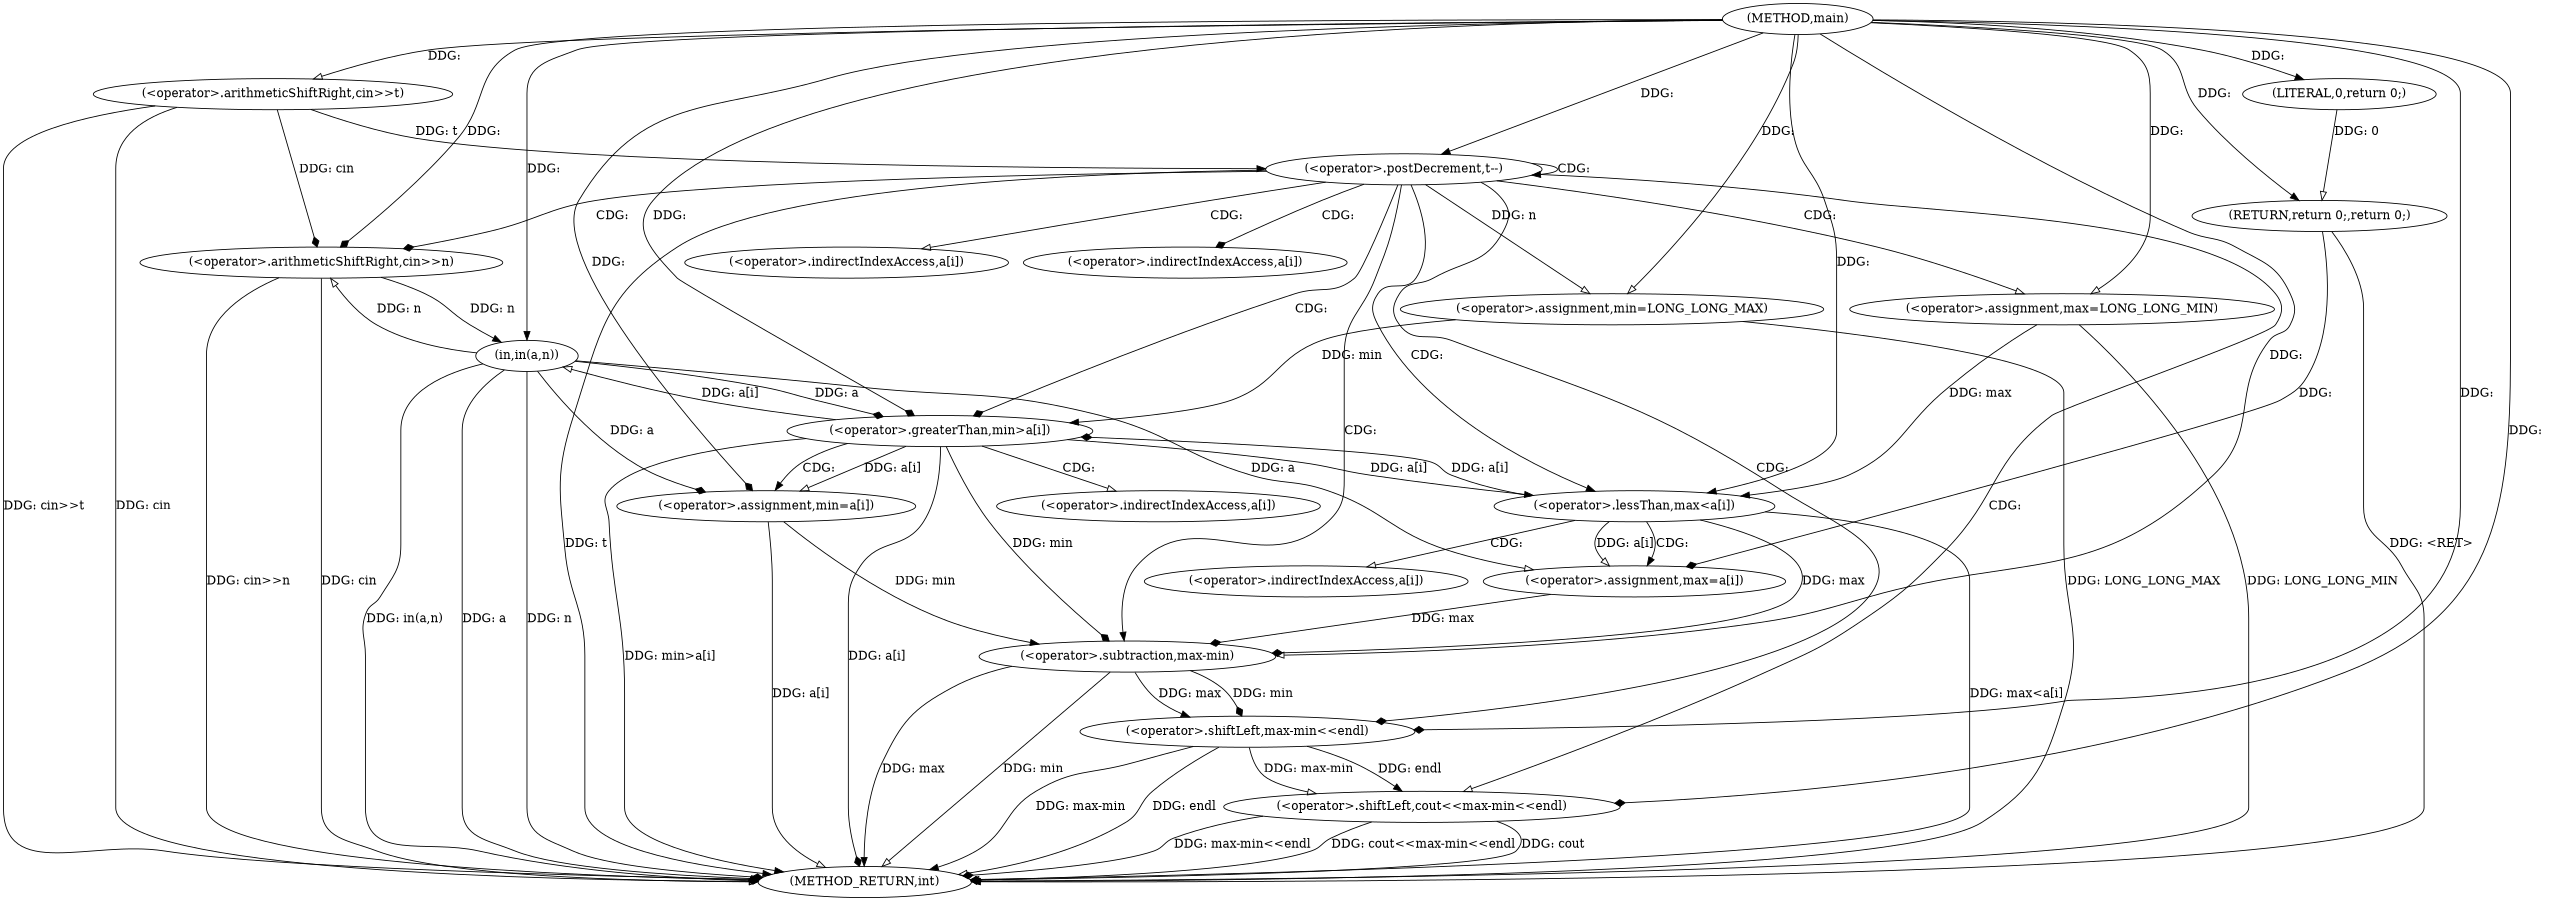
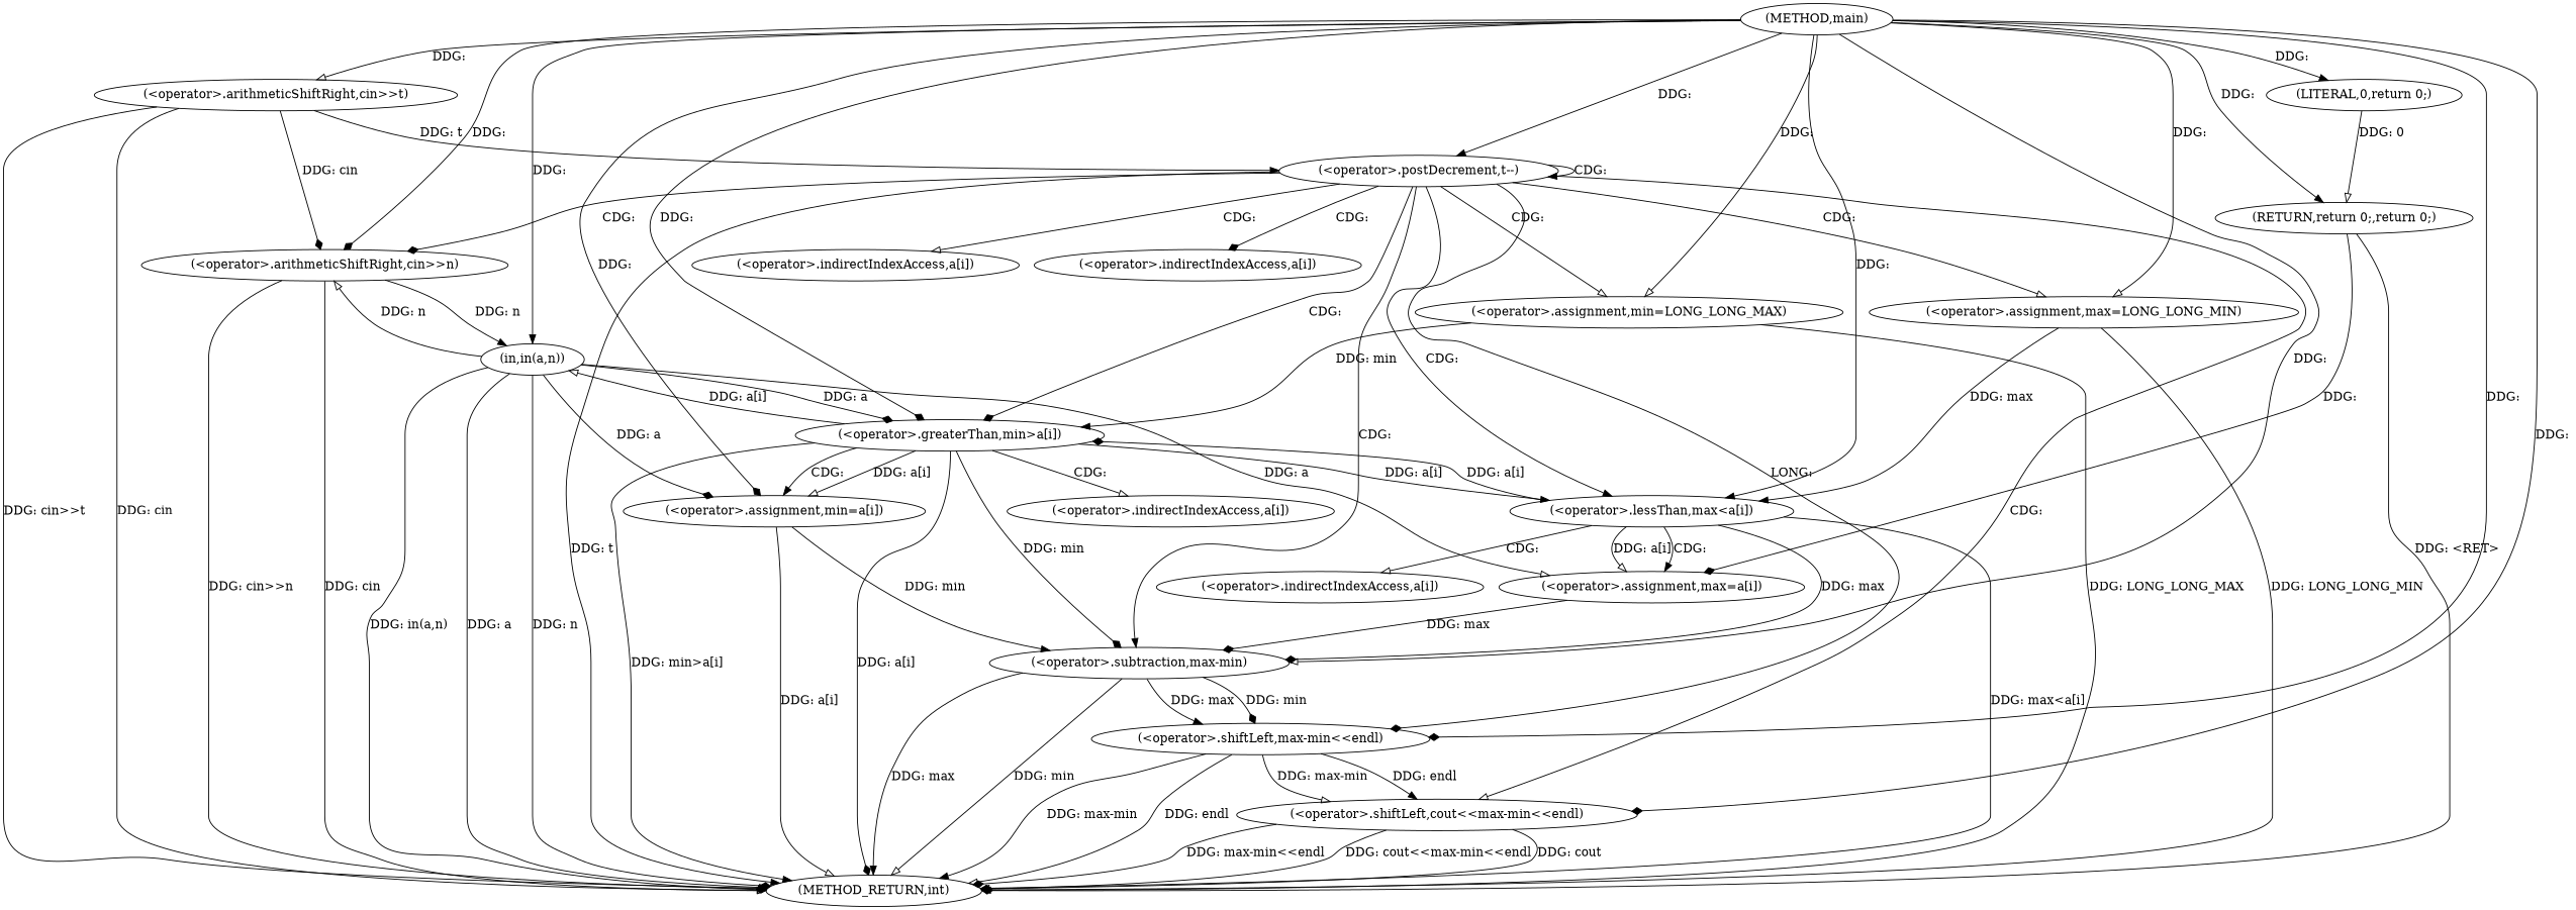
  digraph {
    edge [arrowhead=diamond]
    n1 [label="(METHOD,main)"]
    n2 [label="(<operator>.arithmeticShiftRight,cin>>t)"]
    n3 [label="(RETURN,return 0;,return 0;)"]
    n4 [label="(<operator>.postDecrement,t--)"]
    n5 [label="(LITERAL,0,return 0;)"]
    n6 [label="(<operator>.arithmeticShiftRight,cin>>n)"]
    n7 [label="(in,in(a,n))"]
    n8 [label="(<operator>.assignment,max=LONG_LONG_MIN)"]
    n9 [label="(<operator>.assignment,min=LONG_LONG_MAX)"]
    n10 [label="(<operator>.shiftLeft,cout<<max-min<<endl)"]
    n11 [label="(<operator>.lessThan,max<a[i])"]
    n12 [label="(<operator>.greaterThan,min>a[i])"]
    n13 [label="(<operator>.assignment,min=a[i])"]
    n14 [label="(<operator>.shiftLeft,max-min<<endl)"]
    n15 [label="(<operator>.subtraction,max-min)"]
    n16 [label="(METHOD_RETURN,int)"]
    n17 [label="(<operator>.assignment,max=a[i])"]
    n18 [label="(<operator>.indirectIndexAccess,a[i])"]
    n19 [label="(<operator>.indirectIndexAccess,a[i])"]
    n20 [label="(<operator>.indirectIndexAccess,a[i])"]
    n21 [label="(<operator>.indirectIndexAccess,a[i])"]
    n1 -> n2 [arrowhead=onormal label="DDG: "]
    n1 -> n3 [arrowhead=normal label="DDG: "]
    n1 -> n4 [arrowhead=normal label="DDG: "]
    n1 -> n5 [arrowhead=normal label="DDG: "]
    n1 -> n6 [label="DDG: "]
    n1 -> n7 [arrowhead=normal label="DDG: "]
    n1 -> n8 [arrowhead=onormal label="DDG: "]
    n1 -> n9 [arrowhead=onormal label="DDG: "]
    n1 -> n10 [label="DDG: "]
    n1 -> n11 [arrowhead=normal label="DDG: "]
    n1 -> n12 [label="DDG: "]
    n1 -> n13 [label="DDG: "]
    n1 -> n14 [label="DDG: "]
    n1 -> n15 [arrowhead=onormal label="DDG: "]
    n2 -> n4 [arrowhead=normal label="DDG: t"]
    n2 -> n6 [label="DDG: cin"]
    n2 -> n16 [arrowhead=onormal label="DDG: cin"]
    n2 -> n16 [label="DDG: cin>>t"]
-   n3 -> n16 [arrowhead=normal label="DDG: <RET>"]
+   n3 -> n16 [label="DDG: <RET>"]
    n3 -> n17 [label="DDG: "]
    n4 -> n4 [arrowhead=normal label="CDG: "]
    n4 -> n6 [label="CDG: "]
    n4 -> n8 [arrowhead=onormal label="CDG: "]
-   n4 -> n9 [arrowhead=onormal label="DDG: n"]
+   n4 -> n9 [arrowhead=onormal label="CDG: "]
    n4 -> n10 [arrowhead=onormal label="CDG: "]
    n4 -> n11 [arrowhead=normal label="CDG: "]
    n4 -> n12 [label="CDG: "]
-   n4 -> n14 [label="CDG: "]
+   n4 -> n14 [label="LONG: "]
    n4 -> n15 [arrowhead=normal label="CDG: "]
    n4 -> n16 [arrowhead=normal label="DDG: t"]
    n4 -> n18 [arrowhead=onormal label="CDG: "]
    n4 -> n19 [label="CDG: "]
    n5 -> n3 [arrowhead=onormal label="DDG: 0"]
    n6 -> n7 [arrowhead=normal label="DDG: n"]
    n6 -> n16 [arrowhead=onormal label="DDG: cin"]
    n6 -> n16 [arrowhead=normal label="DDG: cin>>n"]
    n7 -> n6 [arrowhead=onormal label="DDG: n"]
    n7 -> n12 [label="DDG: a"]
    n7 -> n13 [label="DDG: a"]
    n7 -> n16 [arrowhead=onormal label="DDG: a"]
    n7 -> n16 [label="DDG: n"]
    n7 -> n16 [label="DDG: in(a,n)"]
    n7 -> n17 [arrowhead=onormal label="DDG: a"]
    n8 -> n11 [arrowhead=normal label="DDG: max"]
    n8 -> n16 [label="DDG: LONG_LONG_MIN"]
    n9 -> n12 [arrowhead=normal label="DDG: min"]
    n9 -> n16 [arrowhead=normal label="DDG: LONG_LONG_MAX"]
    n10 -> n16 [label="DDG: max-min<<endl"]
    n10 -> n16 [label="DDG: cout<<max-min<<endl"]
    n10 -> n16 [label="DDG: cout"]
    n11 -> n12 [label="DDG: a[i]"]
    n11 -> n15 [label="DDG: max"]
    n11 -> n16 [arrowhead=onormal label="DDG: max<a[i]"]
    n11 -> n17 [arrowhead=onormal label="DDG: a[i]"]
    n11 -> n17 [arrowhead=normal label="CDG: "]
    n11 -> n20 [arrowhead=onormal label="CDG: "]
    n12 -> n7 [arrowhead=onormal label="DDG: a[i]"]
    n12 -> n11 [arrowhead=normal label="DDG: a[i]"]
    n12 -> n13 [arrowhead=onormal label="DDG: a[i]"]
    n12 -> n13 [arrowhead=normal label="CDG: "]
    n12 -> n15 [label="DDG: min"]
    n12 -> n16 [label="DDG: a[i]"]
    n12 -> n16 [arrowhead=normal label="DDG: min>a[i]"]
    n12 -> n21 [arrowhead=onormal label="CDG: "]
    n13 -> n15 [arrowhead=normal label="DDG: min"]
    n13 -> n16 [arrowhead=onormal label="DDG: a[i]"]
    n14 -> n10 [arrowhead=onormal label="DDG: max-min"]
    n14 -> n10 [arrowhead=normal label="DDG: endl"]
    n14 -> n16 [arrowhead=normal label="DDG: max-min"]
    n14 -> n16 [arrowhead=onormal label="DDG: endl"]
    n15 -> n14 [arrowhead=normal label="DDG: max"]
    n15 -> n14 [label="DDG: min"]
    n15 -> n16 [arrowhead=normal label="DDG: max"]
    n15 -> n16 [arrowhead=onormal label="DDG: min"]
    n17 -> n15 [label="DDG: max"]
  }
